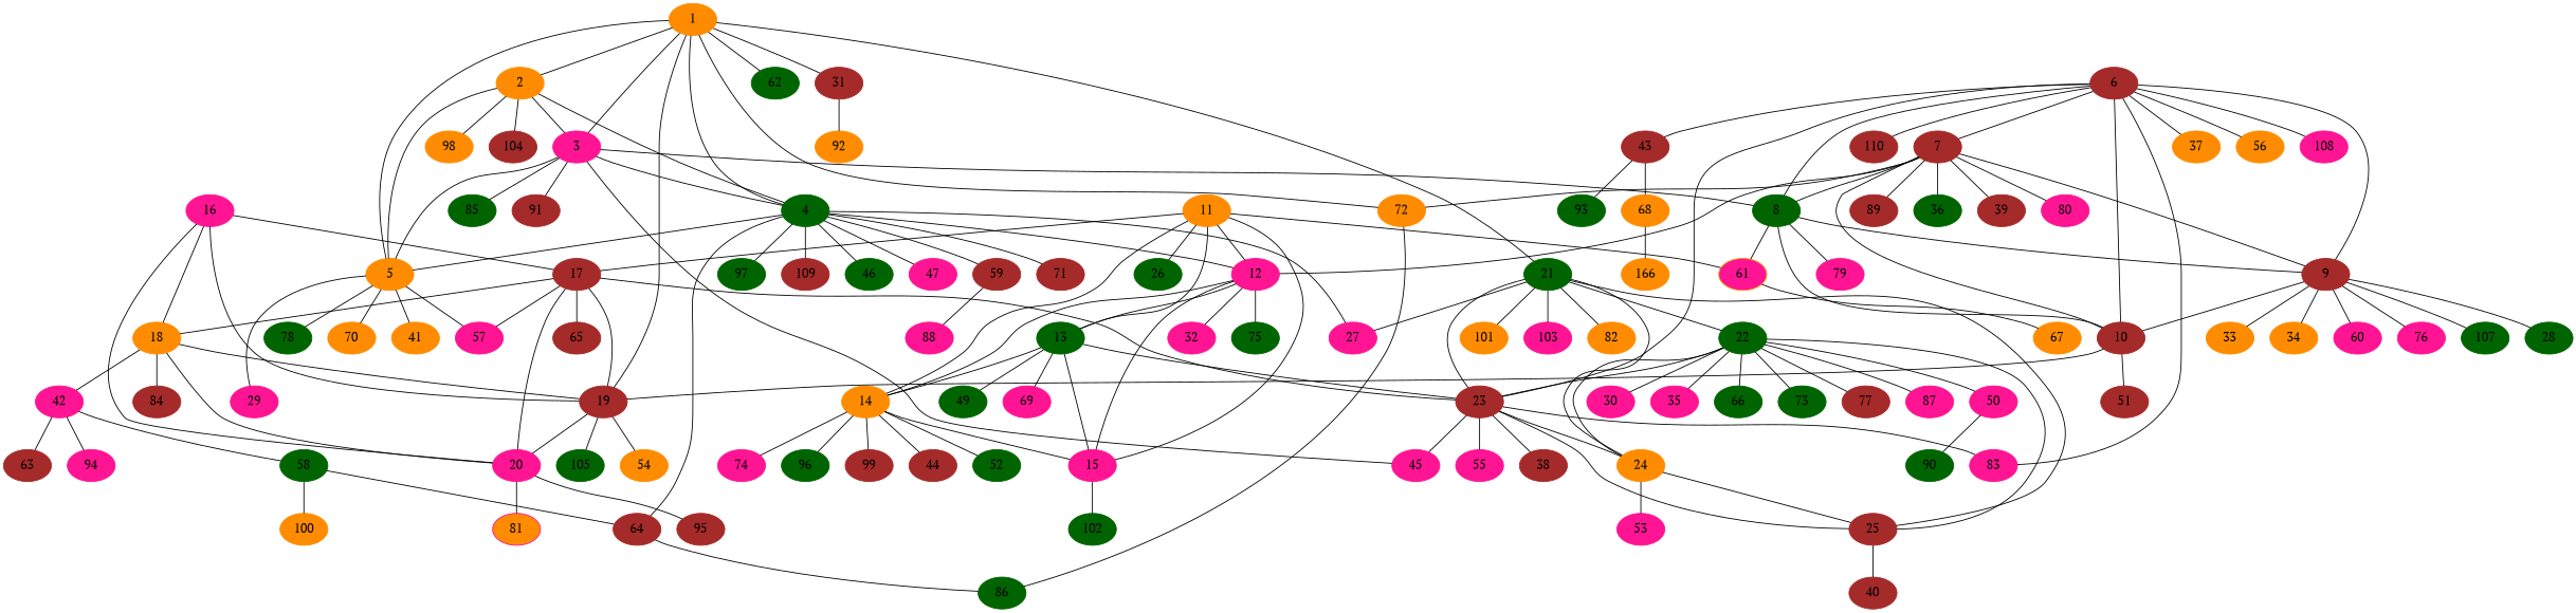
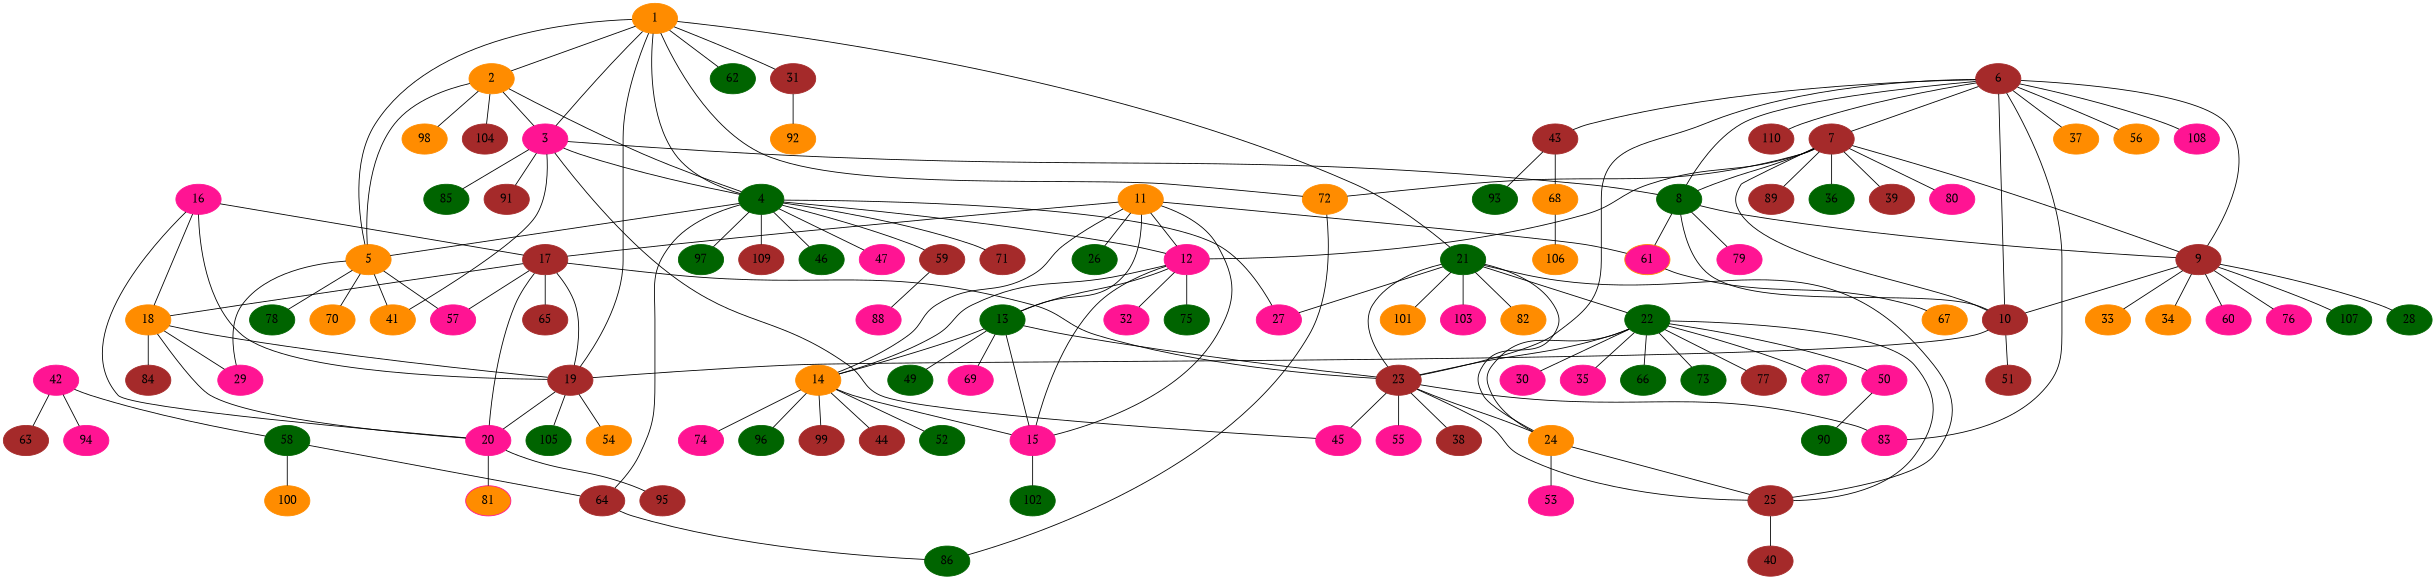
  graph {
    fontname="PT Serif"
    node [color=deeppink fontname="PT Serif" style=filled]
    edge [fontname="PT Serif"]
    1 [color=darkorange]
    2 [color=darkorange]
    3
    4 [color=darkgreen]
    5 [color=darkorange]
    19 [color=brown]
    21 [color=darkgreen]
    31 [color=brown]
    62 [color=darkgreen]
    72 [color=darkorange]
    98 [color=darkorange]
    104 [color=brown]
    8 [color=darkgreen]
    45
    85 [color=darkgreen]
    91 [color=brown]
    12
    27
    46 [color=darkgreen]
    47
    59 [color=brown]
    64 [color=brown]
    71 [color=brown]
    97 [color=darkgreen]
    109 [color=brown]
    29
    41 [color=darkorange]
    57
    70 [color=darkorange]
    78 [color=darkgreen]
    20
    54 [color=darkorange]
    105 [color=darkgreen]
    23 [color=brown]
    22 [color=darkgreen]
    24 [color=darkorange]
    25 [color=brown]
    82 [color=darkorange]
    101 [color=darkorange]
    103
    92 [color=darkorange]
    86 [color=darkgreen]
    9 [color=brown]
    10 [color=brown]
    61 [color=darkorange fillcolor=deeppink]
    79
    13 [color=darkgreen]
    14 [color=darkorange]
    15
    32
    75 [color=darkgreen]
    88
    6 [color=brown]
    7 [color=brown]
    37 [color=darkorange]
    43 [color=brown]
    56 [color=darkorange]
    83
    108
    110 [color=brown]
    36 [color=darkgreen]
    39 [color=brown]
    80
    89 [color=brown]
    28 [color=darkgreen]
    33 [color=darkorange]
    34 [color=darkorange]
    60
    76
    107 [color=darkgreen]
    51 [color=brown]
    38 [color=brown]
    55
    68 [color=darkorange]
    93 [color=darkgreen]
    67 [color=darkorange]
    11 [color=darkorange]
    17 [color=brown]
    26 [color=darkgreen]
    49 [color=darkgreen]
    69
    44 [color=brown]
    52 [color=darkgreen]
    74
    96 [color=darkgreen]
    99 [color=brown]
    102 [color=darkgreen]
    18 [color=darkorange]
    65 [color=brown]
    16
    42
    84 [color=brown]
    81 [fillcolor=darkorange]
    95 [color=brown]
    58 [color=darkgreen]
    63 [color=brown]
    94
    30
    35
    50
    66 [color=darkgreen]
    73 [color=darkgreen]
    77 [color=brown]
    87
    53
    40 [color=brown]
    90 [color=darkgreen]
    100 [color=darkorange]
-   106 [color=darkorange label=166]
+   106 [color=darkorange]
    1 -- 2
    1 -- 3
    1 -- 4
    1 -- 5
    1 -- 19
    1 -- 21
    1 -- 31
    1 -- 62
    1 -- 72
    2 -- 3
    2 -- 4
    2 -- 5
    2 -- 98
    2 -- 104
    3 -- 4
-   3 -- 5
+   3 -- 41
    3 -- 8
    3 -- 45
    3 -- 85
    3 -- 91
    4 -- 5
    4 -- 12
    4 -- 27
    4 -- 46
    4 -- 47
    4 -- 59
    4 -- 64
    4 -- 71
    4 -- 97
    4 -- 109
    5 -- 29
    5 -- 41
    5 -- 57
    5 -- 70
    5 -- 78
    19 -- 20
    19 -- 54
    19 -- 105
    21 -- 27
    21 -- 23
    21 -- 22
    21 -- 24
    21 -- 25
    21 -- 82
    21 -- 101
    21 -- 103
    31 -- 92
    72 -- 86
    8 -- 9
    8 -- 10
    8 -- 61
    8 -- 79
    12 -- 13
    12 -- 14
    12 -- 15
    12 -- 32
    12 -- 75
    59 -- 88
    64 -- 86
    20 -- 81
    20 -- 95
    23 -- 45
    23 -- 24
    23 -- 25
    23 -- 83
    23 -- 38
    23 -- 55
    22 -- 23
    22 -- 24
    22 -- 25
    22 -- 30
    22 -- 35
    22 -- 50
    22 -- 66
    22 -- 73
    22 -- 77
    22 -- 87
    24 -- 25
    24 -- 53
    25 -- 40
    9 -- 10
    9 -- 28
    9 -- 33
    9 -- 34
    9 -- 60
    9 -- 76
    9 -- 107
    10 -- 19
    10 -- 51
    61 -- 67
    13 -- 23
    13 -- 14
    13 -- 15
    13 -- 49
    13 -- 69
    14 -- 15
    14 -- 44
    14 -- 52
    14 -- 74
    14 -- 96
    14 -- 99
    15 -- 102
    6 -- 8
    6 -- 23
    6 -- 9
    6 -- 10
    6 -- 7
    6 -- 37
    6 -- 43
    6 -- 56
    6 -- 83
    6 -- 108
    6 -- 110
    7 -- 72
    7 -- 8
    7 -- 12
    7 -- 9
    7 -- 10
    7 -- 36
    7 -- 39
    7 -- 80
    7 -- 89
    43 -- 68
    43 -- 93
    68 -- 106
    11 -- 12
    11 -- 61
    11 -- 13
    11 -- 14
    11 -- 15
    11 -- 17
    11 -- 26
    17 -- 19
    17 -- 57
    17 -- 20
    17 -- 23
    17 -- 18
    17 -- 65
    18 -- 19
    18 -- 20
-   18 -- 42
+   18 -- 29
    18 -- 84
    16 -- 19
    16 -- 20
    16 -- 17
    16 -- 18
    42 -- 58
    42 -- 63
    42 -- 94
    58 -- 64
    58 -- 100
    50 -- 90
  }
